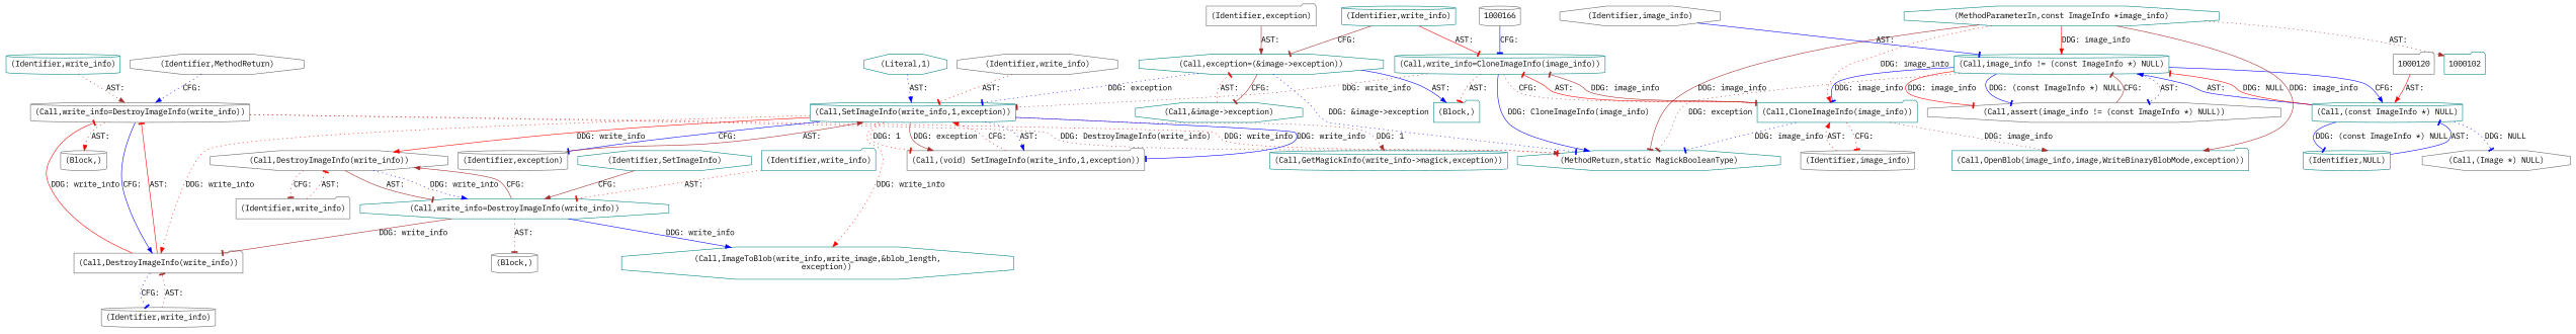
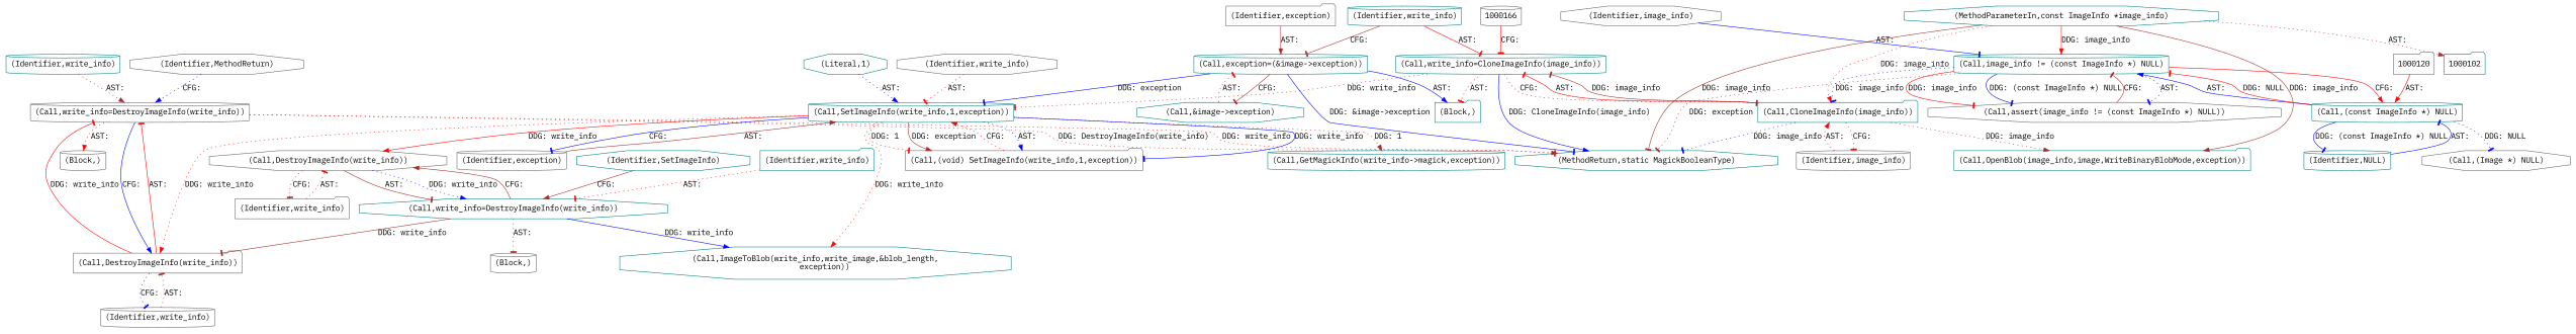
  digraph {
    fontname="IBM Plex Mono"
    node [color=teal fontname="IBM Plex Mono" shape=cylinder]
    edge [arrowhead=tee color=red fontname="IBM Plex Mono" style=solid]
    n1 [color=gray40 label="(Call,write_info=DestroyImageInfo(write_info))"]
    n2 [color=gray40 label="(Call,DestroyImageInfo(write_info))" shape=folder]
    n3 [color=gray40 label="(Block,)"]
    n4 [label="(MethodReturn,static MagickBooleanType)" shape=octagon]
    n5 [color=gray40 label="(Identifier,write_info)"]
    n6 [label="(Call,SetImageInfo(write_info,1,exception))"]
    n7 [color=gray40 label="(Call,DestroyImageInfo(write_info))" shape=octagon]
    n8 [label="(Call,ImageToBlob(write_info,write_image,&blob_length,\n    exception))" shape=octagon]
    n9 [color=gray40 label="(Identifier,exception)"]
    n10 [color=gray40 label="(Call,(void) SetImageInfo(write_info,1,exception))" shape=folder]
    n11 [label="(Call,GetMagickInfo(write_info->magick,exception))"]
    n12 [label="(Call,write_info=DestroyImageInfo(write_info))" shape=octagon]
    n13 [color=gray40 label="(Identifier,write_info)" shape=folder]
    n14 [label="(Call,write_info=CloneImageInfo(image_info))"]
    n15 [label="(Call,CloneImageInfo(image_info))" shape=folder]
    n16 [label="(Block,)" shape=folder]
    n17 [label="(Call,OpenBlob(image_info,image,WriteBinaryBlobMode,exception))" shape=folder]
    n18 [color=gray40 label="(Identifier,image_info)"]
    n19 [label="(Call,image_info != (const ImageInfo *) NULL)"]
    n20 [label="(Call,(const ImageInfo *) NULL)"]
    n21 [color=gray40 label="(Call,assert(image_info != (const ImageInfo *) NULL))" shape=octagon]
    n22 [color=gray40 label="(Call,(Image *) NULL)" shape=octagon]
    n23 [label="(Identifier,NULL)"]
    n24 [label="(MethodParameterIn,const ImageInfo *image_info)" shape=octagon]
    1000102 [shape=folder]
-   n26 [label="(Call,exception=(&image->exception))" shape=octagon]
+   n26 [label="(Call,exception=(&image->exception))"]
    n27 [label="(Call,&image->exception)" shape=octagon]
    n28 [color=gray40 label="(Block,)"]
    n29 [color=gray40 label="(Identifier,image_info)" shape=octagon]
    n30 [label="(Identifier,write_info)" shape=folder]
    n31 [label="(Identifier,write_info)"]
    n32 [label="(Literal,1)" shape=octagon]
    n33 [label="(Identifier,write_info)"]
    n34 [color=gray40 label="(Identifier,exception)" shape=folder]
    n35 [label="(Identifier,SetImageInfo)" shape=octagon]
    n36 [color=gray40 label="(Identifier,write_info)" shape=octagon]
    n37 [color=gray40 label="(Identifier,MethodReturn)" shape=octagon]
    1000166 [color=gray40]
    1000120 [color=gray40 shape=folder]
    n1 -> n2 [arrowhead=normal color=blue label="CFG: "]
    n1 -> n3 [arrowhead=normal label="AST: " style=dotted]
    n1 -> n4 [label="DDG: write_info" style=dotted]
    n1 -> n4 [arrowhead=normal color=brown label="DDG: DestroyImageInfo(write_info)" style=dotted]
    n2 -> n1 [label="AST: "]
    n2 -> n1 [label="DDG: write_info"]
    n2 -> n5 [color=blue label="CFG: " style=dotted]
    n5 -> n2 [color=brown label="AST: " style=dotted]
    n6 -> n2 [arrowhead=normal label="DDG: write_info" style=dotted]
    n6 -> n7 [arrowhead=normal label="DDG: write_info"]
    n6 -> n8 [arrowhead=normal label="DDG: write_info" style=dotted]
    n6 -> n9 [color=blue label="CFG: "]
    n6 -> n10 [arrowhead=normal color=blue label="AST: " style=dotted]
    n6 -> n10 [color=blue label="DDG: write_info"]
    n6 -> n10 [label="DDG: 1" style=dotted]
    n6 -> n10 [arrowhead=normal color=brown label="DDG: exception"]
    n6 -> n11 [arrowhead=normal color=brown label="DDG: 1" style=dotted]
    n7 -> n12 [color=brown label="AST: "]
    n7 -> n12 [arrowhead=normal color=blue label="DDG: write_info" style=dotted]
    n7 -> n13 [color=brown label="CFG: " style=dotted]
    n9 -> n6 [arrowhead=normal color=brown label="AST: "]
    n10 -> n6 [arrowhead=normal label="CFG: " style=dotted]
    n12 -> n2 [color=brown label="DDG: write_info"]
    n12 -> n7 [arrowhead=normal color=brown label="CFG: "]
    n12 -> n8 [arrowhead=normal color=blue label="DDG: write_info"]
    n12 -> n28 [color=brown label="AST: " style=dotted]
    n13 -> n7 [label="AST: " style=dotted]
    n14 -> n4 [arrowhead=normal color=blue label="DDG: CloneImageInfo(image_info)"]
    n14 -> n6 [color=brown label="DDG: write_info" style=dotted]
    n14 -> n15 [color=brown label="CFG: " style=dotted]
    n14 -> n16 [label="AST: " style=dotted]
    n15 -> n4 [color=blue label="DDG: image_info" style=dotted]
    n15 -> n14 [label="AST: "]
    n15 -> n14 [color=brown label="DDG: image_info"]
    n15 -> n17 [arrowhead=normal color=brown label="DDG: image_info" style=dotted]
    n15 -> n18 [label="CFG: " style=dotted]
    n18 -> n15 [arrowhead=normal label="AST: " style=dotted]
    n19 -> n4 [color=brown label="DDG: exception" style=dotted]
-   n19 -> n15 [color=blue label="DDG: image_info"]
-   n19 -> n20 [arrowhead=normal color=blue label="CFG: "]
+   n19 -> n15 [color=blue label="DDG: image_info" style=dotted]
+   n19 -> n20 [arrowhead=normal label="CFG: "]
    n19 -> n21 [color=blue label="AST: " style=dotted]
    n19 -> n21 [label="DDG: image_info"]
    n19 -> n21 [color=blue label="DDG: (const ImageInfo *) NULL"]
    n20 -> n19 [arrowhead=normal color=blue label="AST: "]
    n20 -> n19 [label="DDG: NULL"]
    n20 -> n22 [color=blue label="DDG: NULL" style=dotted]
    n20 -> n23 [color=blue label="DDG: (const ImageInfo *) NULL"]
    n21 -> n19 [color=brown label="CFG: "]
    n23 -> n20 [color=blue label="AST: "]
    n24 -> n4 [color=brown label="DDG: image_info"]
    n24 -> n15 [arrowhead=normal label="DDG: image_info" style=dotted]
    n24 -> n17 [arrowhead=normal color=brown label="DDG: image_info"]
    n24 -> n19 [arrowhead=normal label="DDG: image_info"]
    n24 -> 1000102 [arrowhead=normal color=brown label="AST: " style=dotted]
-   n26 -> n4 [color=blue label="DDG: &image->exception" style=dotted]
-   n26 -> n6 [color=blue label="DDG: exception" style=dotted]
+   n26 -> n4 [color=blue label="DDG: &image->exception"]
+   n26 -> n6 [color=blue label="DDG: exception"]
    n26 -> n16 [arrowhead=normal color=blue label="AST: "]
    n26 -> n27 [color=brown label="CFG: "]
    n27 -> n26 [label="AST: " style=dotted]
    n29 -> n19 [color=blue label="AST: "]
    n30 -> n12 [label="AST: " style=dotted]
    n31 -> n1 [arrowhead=normal color=brown label="AST: " style=dotted]
    n32 -> n6 [arrowhead=normal color=blue label="AST: " style=dotted]
    n33 -> n14 [label="AST: "]
    n33 -> n26 [color=brown label="CFG: "]
    n34 -> n26 [arrowhead=normal color=brown label="AST: "]
    n35 -> n12 [arrowhead=normal color=brown label="CFG: "]
    n36 -> n6 [label="AST: " style=dotted]
    n37 -> n1 [arrowhead=normal color=blue label="CFG: " style=dotted]
-   1000166 -> n14 [color=blue label="CFG: "]
+   1000166 -> n14 [label="CFG: "]
    1000120 -> n20 [arrowhead=normal label="AST: "]
  }
